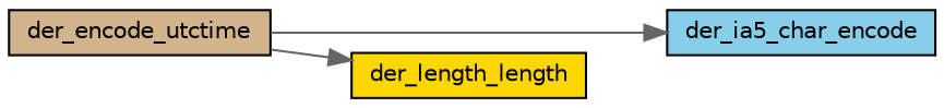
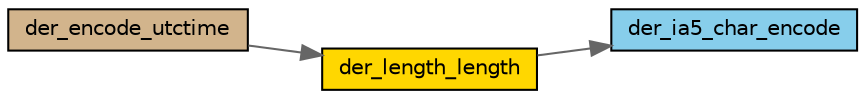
  digraph {
    rankdir=LR
    node [color=black fontname=Helvetica fontsize=10 shape=record style=filled]
    edge [color=gray40 fontname=Helvetica fontsize=10 labelfontname=Helvetica labelfontsize=10 style=solid]
    n1 [fillcolor=tan fontcolor=black height=0.2 label=der_encode_utctime width=0.4]
    n2 [fillcolor=skyblue height=0.2 label=der_ia5_char_encode width=0.4]
    n3 [fillcolor=gold height=0.2 label=der_length_length width=0.4]
-   n1 -> n2
+   n3 -> n2
    n1 -> n3
  }
